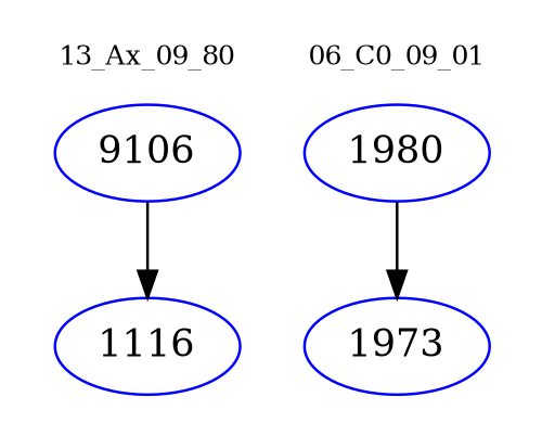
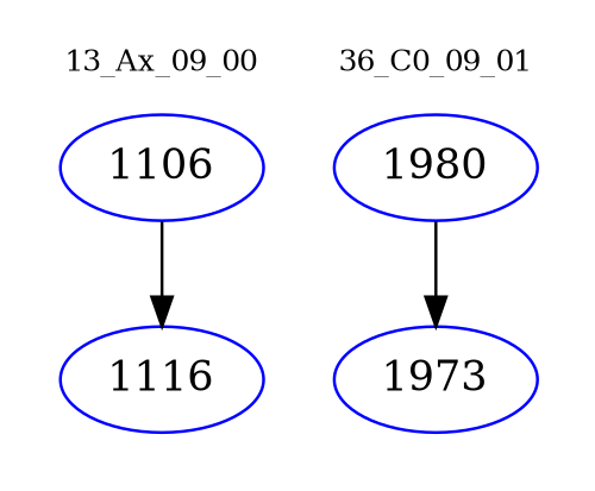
  digraph {
    node [color=blue]
    edge [color=black]
-   n1 [label=9106]
+   n1 [label=1106]
    n2 [label=1116]
    n3 [label=1980]
    n4 [label=1973]
    subgraph cluster_1 {
      color=white
      fontsize=10
-     label="13_Ax_09_80"
+     label="13_Ax_09_00"
      n1
      n2
    }
    subgraph cluster_2 {
      color=white
      fontsize=10
-     label="06_C0_09_01"
+     label="36_C0_09_01"
      n3
      n4
    }
    n1 -> n2
    n3 -> n4
  }
